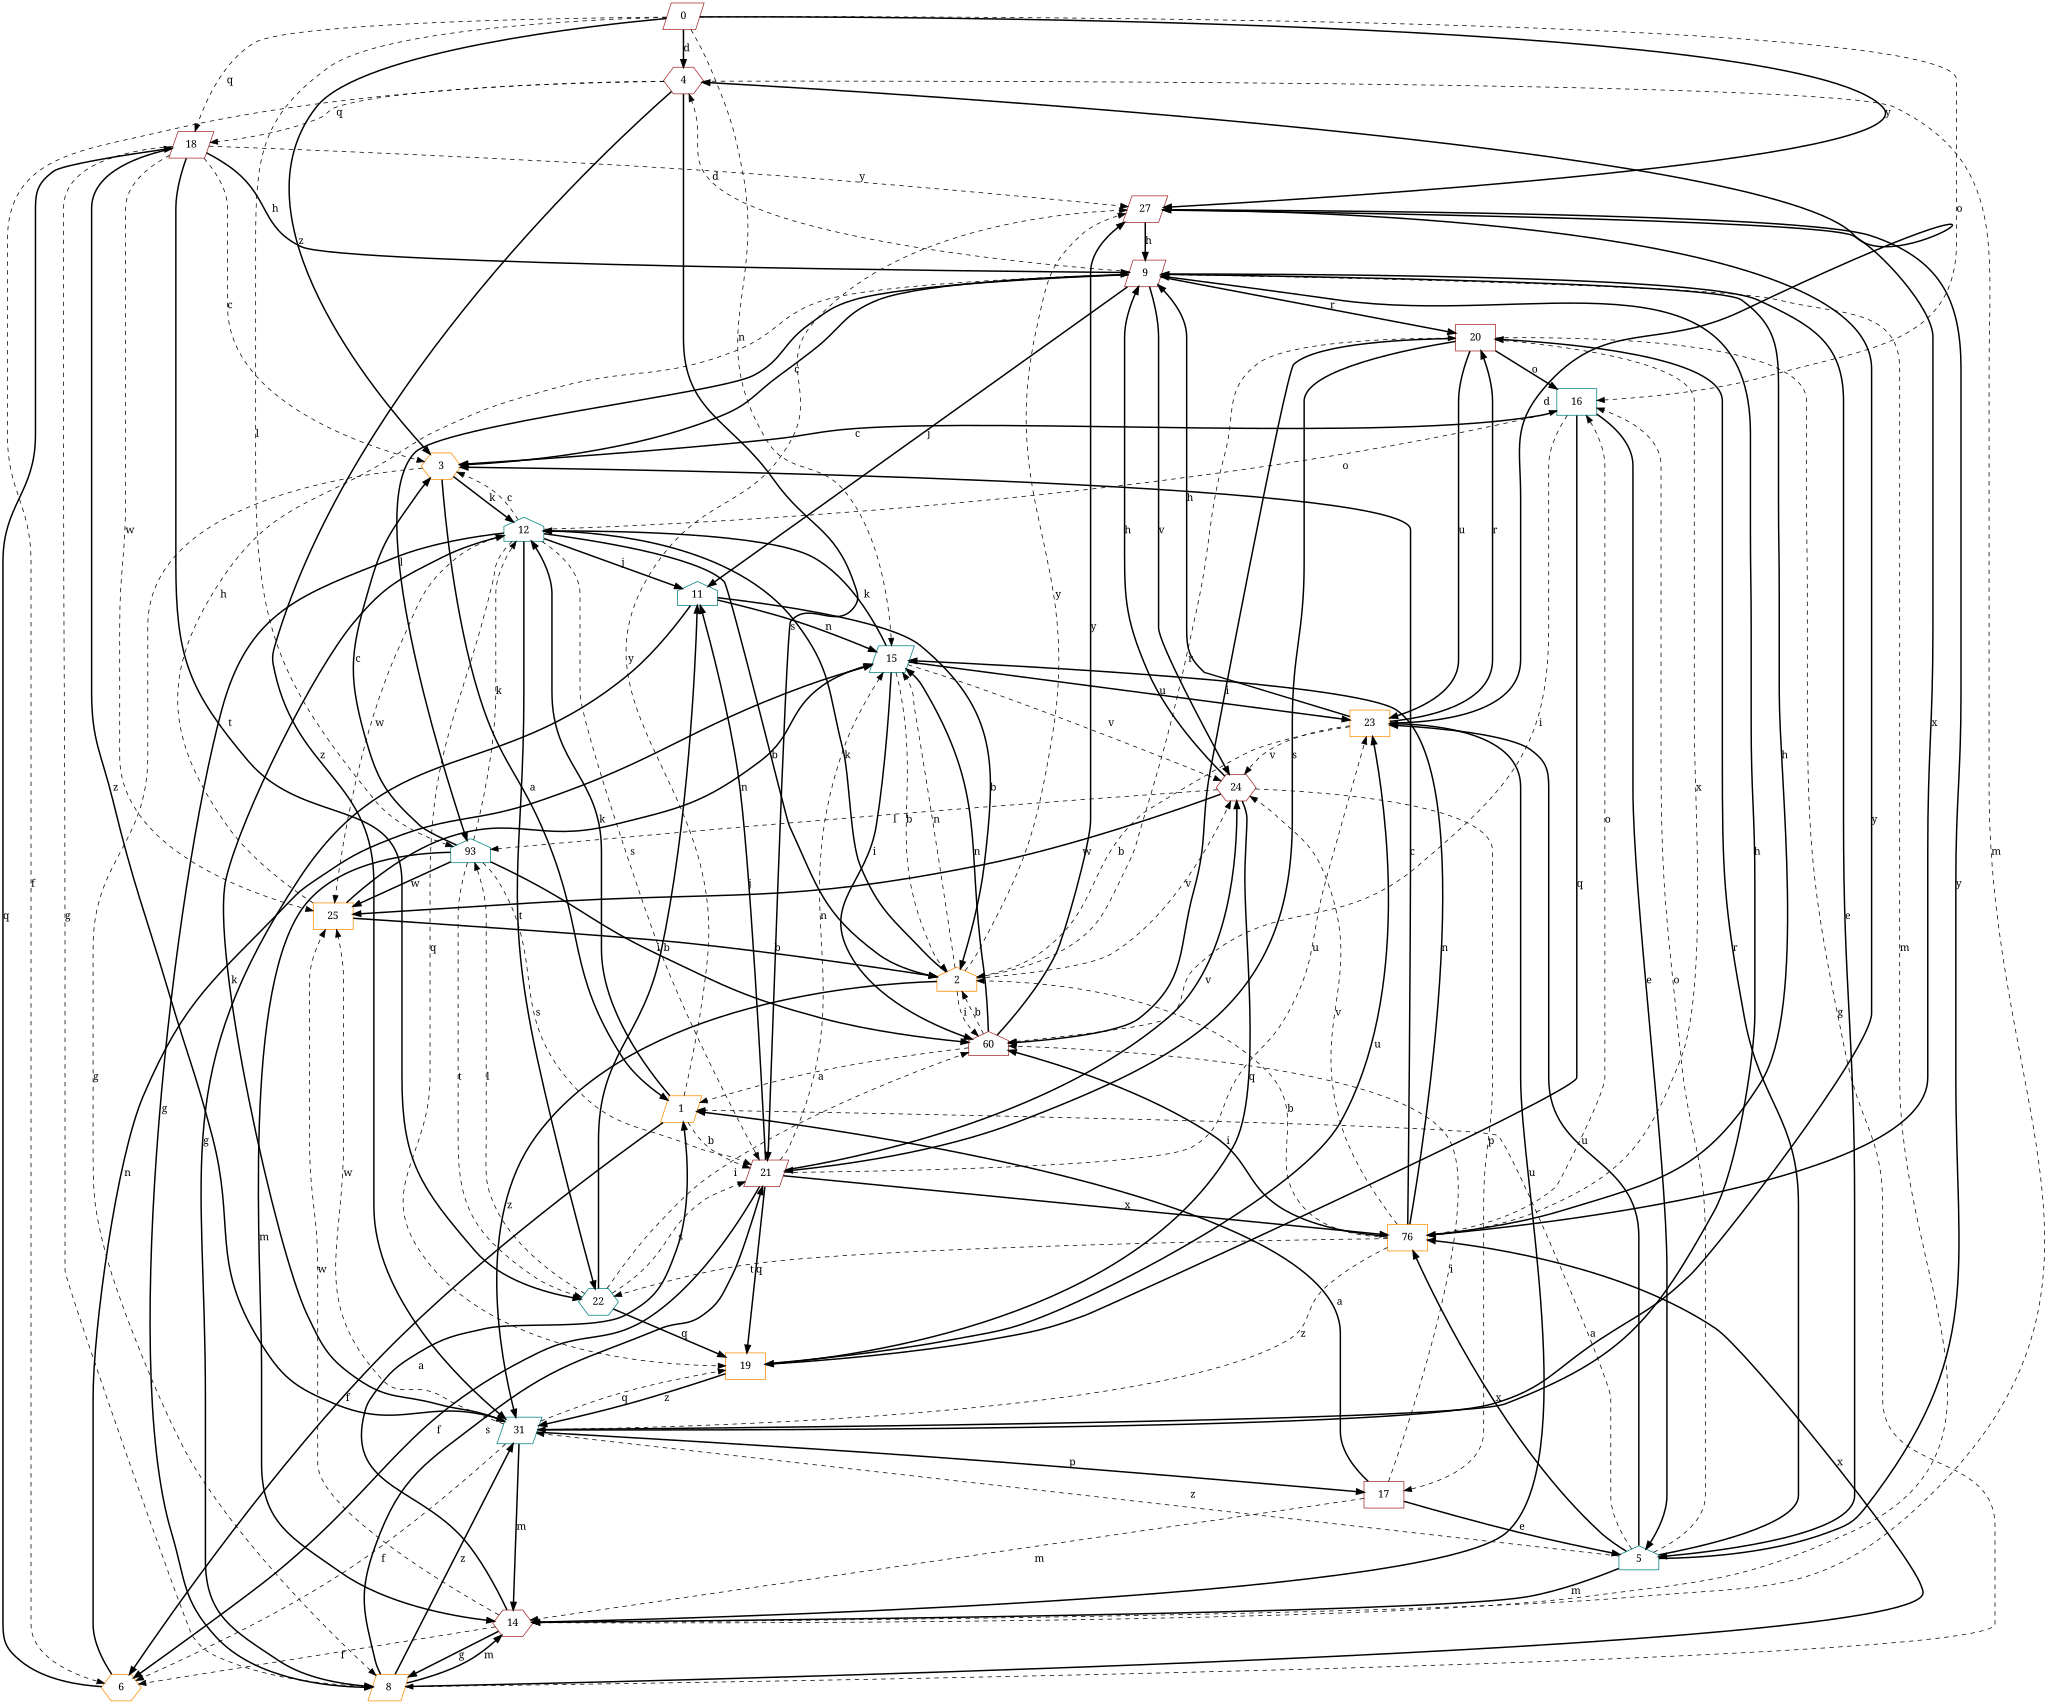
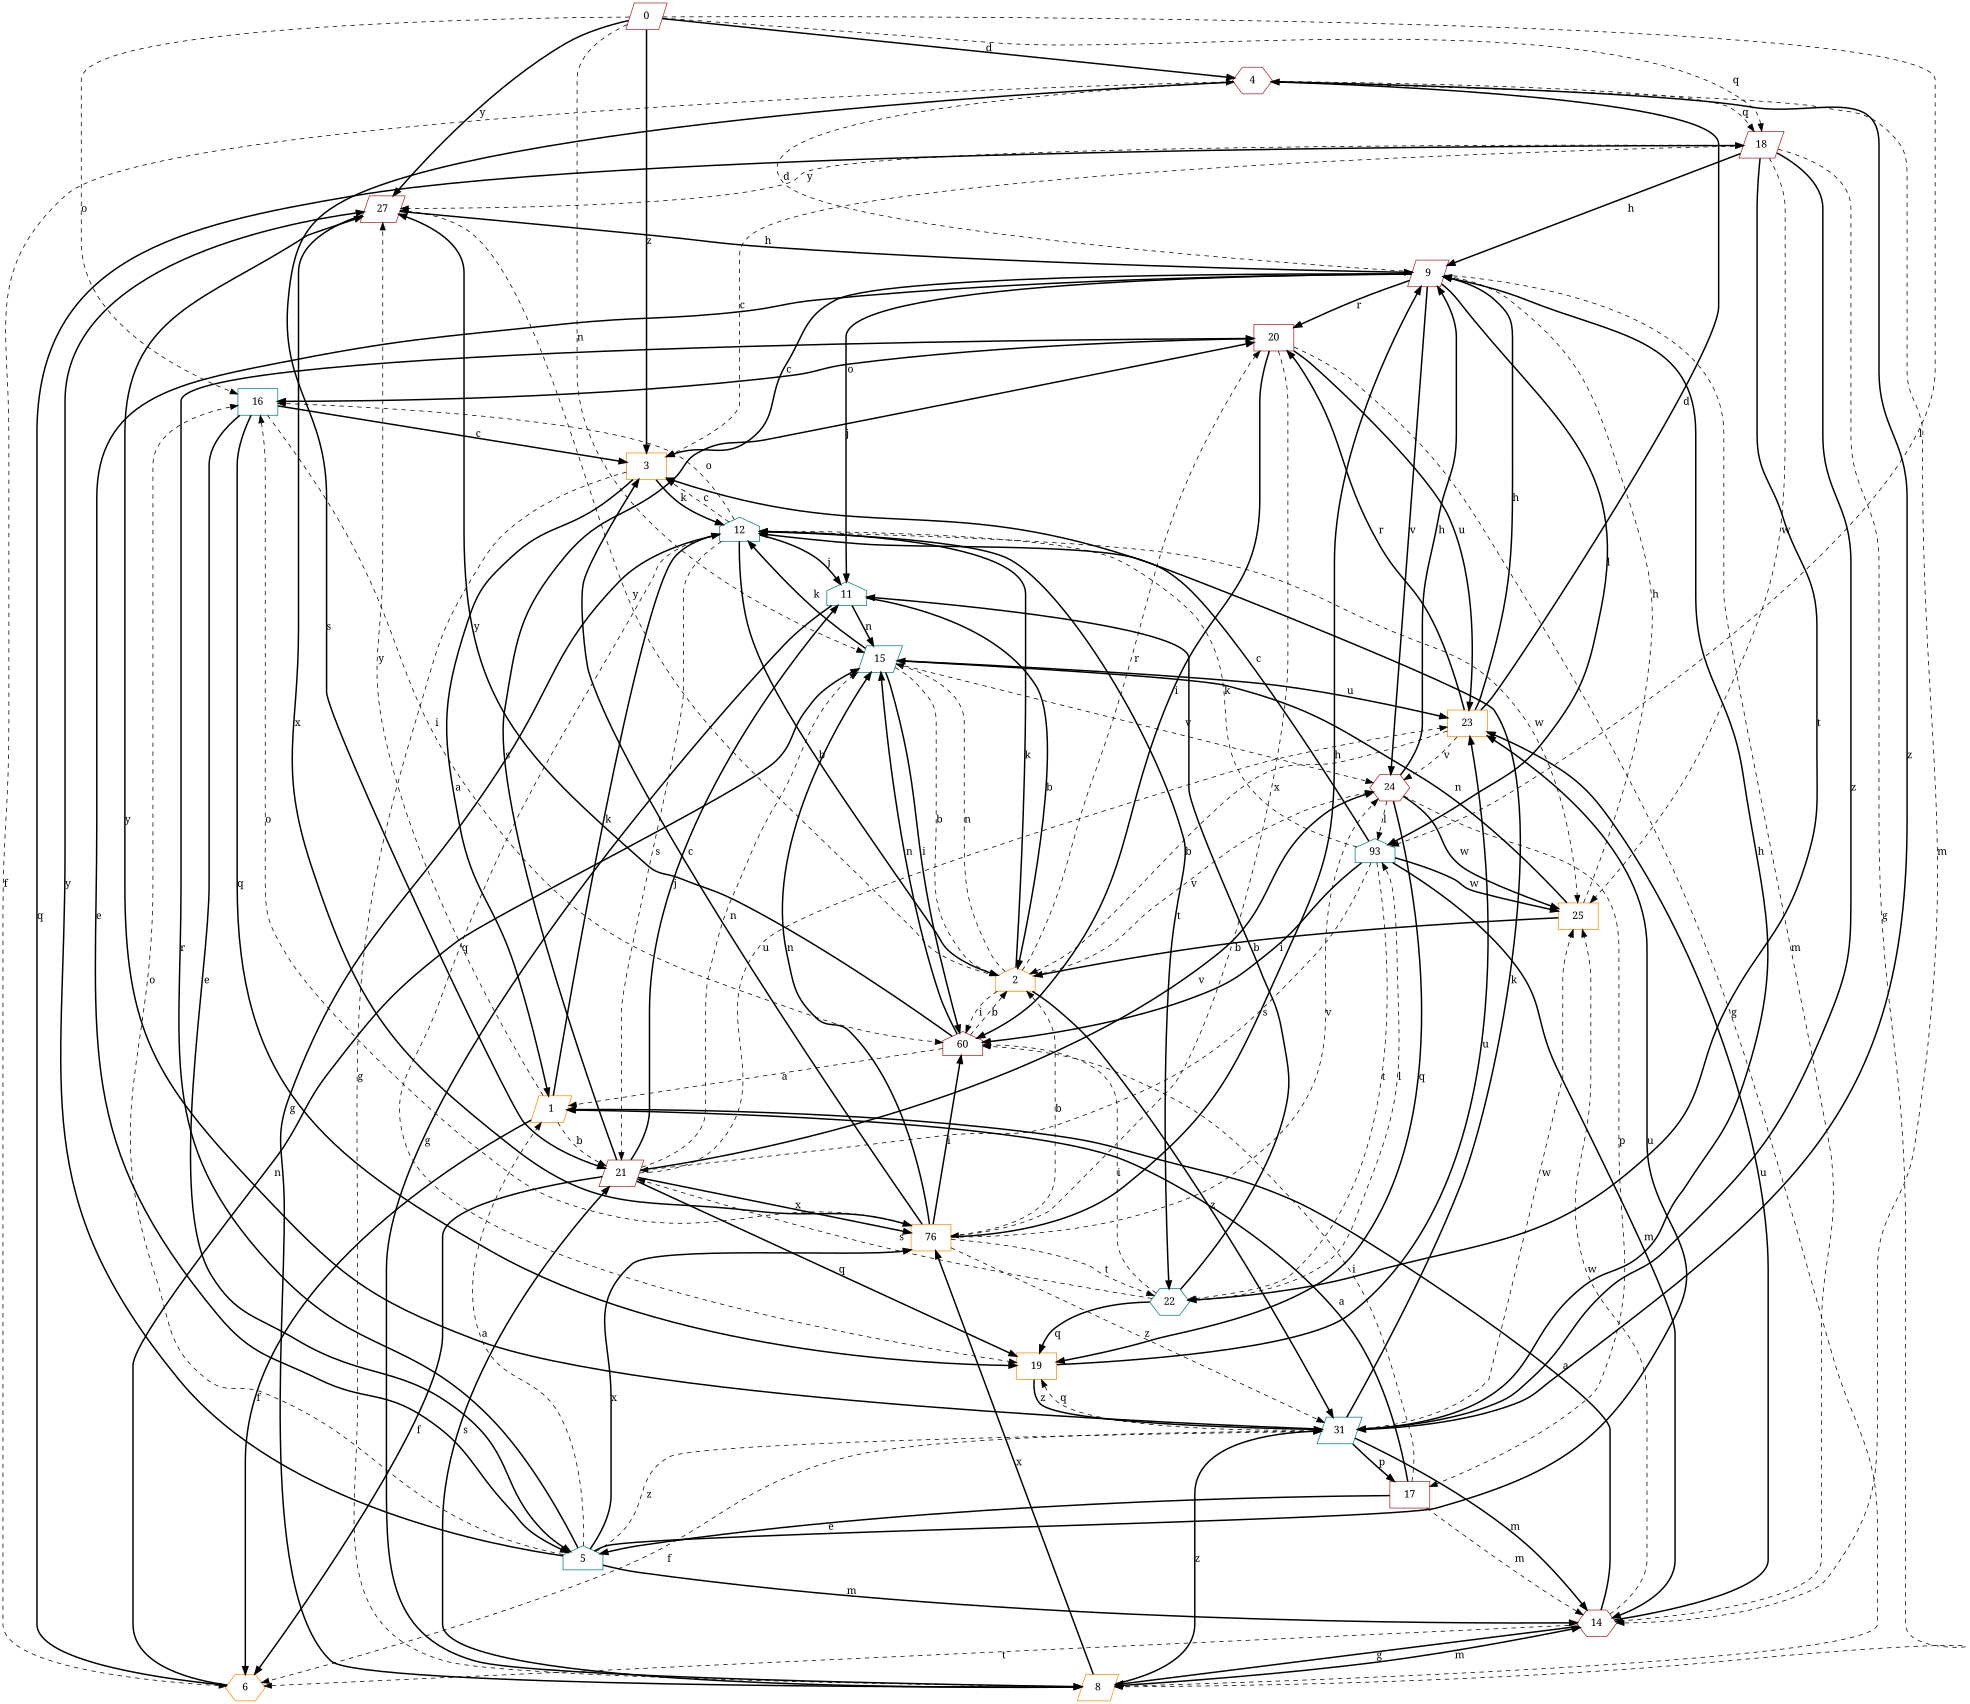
  strict digraph {
    fontname="Noto Serif"
    node [color=brown fontname="Noto Serif" shape=parallelogram]
    edge [fontname="Noto Serif" style=bold]
    4 [shape=hexagon]
    0
    n3 [color=teal label=93 shape=house]
    15 [color=teal]
    16 [color=teal shape=box]
    18
    27
-   3 [color=darkorange shape=hexagon]
+   3 [color=darkorange shape=box]
    31 [color=teal]
    6 [color=darkorange shape=hexagon]
    21
    14 [shape=hexagon]
    12 [color=teal shape=house]
    n14 [label=60 shape=house]
    22 [color=teal shape=hexagon]
    25 [color=darkorange shape=box]
    2 [color=darkorange shape=house]
    24 [shape=hexagon]
    23 [color=darkorange shape=box]
    5 [color=teal shape=house]
    19 [color=darkorange shape=box]
    8 [color=darkorange]
    9
    n24 [color=darkorange label=76 shape=box]
    17 [shape=box]
    1 [color=darkorange]
    11 [color=teal shape=house]
    20 [shape=box]
    4 -> 18 [label=q style=dashed]
    4 -> 31 [label=z]
    4 -> 6 [label=f style=dashed]
    4 -> 21 [label=s]
    4 -> 14 [label=m style=dashed]
    0 -> 4 [label=d]
    0 -> n3 [label=l style=dashed]
    0 -> 15 [label=n style=dashed]
    0 -> 16 [label=o style=dashed]
    0 -> 18 [label=q style=dashed]
    0 -> 27 [label=y]
    0 -> 3 [label=z]
    n3 -> 3 [label=c]
    n3 -> 21 [label=s style=dashed]
    n3 -> 14 [label=m]
    n3 -> 12 [label=k style=dashed]
    n3 -> n14 [label=i]
    n3 -> 22 [label=t style=dashed]
    n3 -> 25 [label=w]
    15 -> 12 [label=k]
    15 -> n14 [label=i]
    15 -> 2 [label=b style=dashed]
    15 -> 24 [label=v style=dashed]
    15 -> 23 [label=u]
    16 -> 3 [label=c]
    16 -> n14 [label=i style=dashed]
    16 -> 5 [label=e]
    16 -> 19 [label=q]
    18 -> 27 [label=y style=dashed]
    18 -> 3 [label=c style=dashed]
    18 -> 31 [label=z]
    18 -> 22 [label=t]
    18 -> 25 [label=w style=dashed]
    18 -> 8 [label=g style=dashed]
    18 -> 9 [label=h]
    27 -> 9 [label=h]
    27 -> n24 [label=x]
    3 -> 12 [label=k]
    3 -> 8 [label=g style=dashed]
    3 -> 1 [label=a]
    31 -> 27 [label=y]
    31 -> 6 [label=f style=dashed]
    31 -> 14 [label=m]
    31 -> 12 [label=k]
    31 -> 25 [label=w style=dashed]
    31 -> 19 [label=q style=dashed]
    31 -> 9 [label=h]
    31 -> 17 [label=p]
    6 -> 15 [label=n]
    6 -> 18 [label=q]
    21 -> 15 [label=n style=dashed]
    21 -> 6 [label=f]
    21 -> 24 [label=v]
    21 -> 23 [label=u style=dashed]
    21 -> 19 [label=q]
    21 -> n24 [label=x]
    21 -> 11 [label=j]
-   14 -> 6 [label=f style=dashed]
+   14 -> 6 [label=t style=dashed]
    14 -> 25 [label=w style=dashed]
    14 -> 23 [label=u]
    14 -> 8 [label=g]
    14 -> 1 [label=a]
    12 -> 16 [label=o style=dashed]
    12 -> 3 [label=c style=dashed]
    12 -> 21 [label=s style=dashed]
    12 -> 22 [label=t]
    12 -> 25 [label=w style=dashed]
    12 -> 2 [label=b]
    12 -> 19 [label=q style=dashed]
    12 -> 8 [label=g]
    12 -> 11 [label=j]
    n14 -> 15 [label=n]
    n14 -> 27 [label=y]
    n14 -> 2 [label=b style=dashed]
    n14 -> 1 [label=a style=dashed]
    22 -> n3 [label=l style=dashed]
    22 -> 21 [label=s style=dashed]
    22 -> n14 [label=i style=dashed]
    22 -> 19 [label=q]
    22 -> 11 [label=b]
    25 -> 15 [label=n]
    25 -> 2 [label=b]
    25 -> 9 [label=h style=dashed]
    2 -> 15 [label=n style=dashed]
    2 -> 27 [label=y style=dashed]
    2 -> 31 [label=z]
    2 -> 12 [label=k]
    2 -> n14 [label=i style=dashed]
    2 -> 24 [label=v style=dashed]
    2 -> 20 [label=r style=dashed]
    24 -> n3 [label=l style=dashed]
    24 -> 25 [label=w]
    24 -> 19 [label=q]
    24 -> 9 [label=h]
    24 -> 17 [label=p style=dashed]
    23 -> 4 [label=d]
    23 -> 2 [label=b style=dashed]
    23 -> 24 [label=v style=dashed]
    23 -> 9 [label=h]
    23 -> 20 [label=r]
    5 -> 16 [label=o style=dashed]
    5 -> 27 [label=y]
    5 -> 31 [label=z style=dashed]
    5 -> 14 [label=m]
    5 -> 23 [label=u]
    5 -> n24 [label=x]
    5 -> 1 [label=a style=dashed]
    5 -> 20 [label=r]
    19 -> 31 [label=z]
    19 -> 23 [label=u]
    8 -> 31 [label=z]
    8 -> 21 [label=s]
    8 -> 14 [label=m]
    8 -> n24 [label=x]
    9 -> 4 [label=d style=dashed]
    9 -> n3 [label=l]
    9 -> 3 [label=c]
    9 -> 14 [label=m style=dashed]
    9 -> 24 [label=v]
    9 -> 5 [label=e]
    9 -> 11 [label=j]
    9 -> 20 [label=r]
    n24 -> 15 [label=n]
    n24 -> 16 [label=o style=dashed]
    n24 -> 3 [label=c]
    n24 -> 31 [label=z style=dashed]
    n24 -> n14 [label=i]
    n24 -> 22 [label=t style=dashed]
    n24 -> 2 [label=b style=dashed]
    n24 -> 24 [label=v style=dashed]
    n24 -> 9 [label=h]
    17 -> 14 [label=m style=dashed]
    17 -> n14 [label=i style=dashed]
    17 -> 5 [label=e]
    17 -> 1 [label=a]
    1 -> 27 [label=y style=dashed]
    1 -> 6 [label=f]
    1 -> 21 [label=b style=dashed]
    1 -> 12 [label=k]
    11 -> 15 [label=n]
    11 -> 2 [label=b]
    11 -> 8 [label=g]
    20 -> 16 [label=o]
-   20 -> 21 [label=s]
+   21 -> 20 [label=s]
    20 -> n14 [label=i]
    20 -> 23 [label=u]
    20 -> 8 [label=g style=dashed]
    20 -> n24 [label=x style=dashed]
  }
